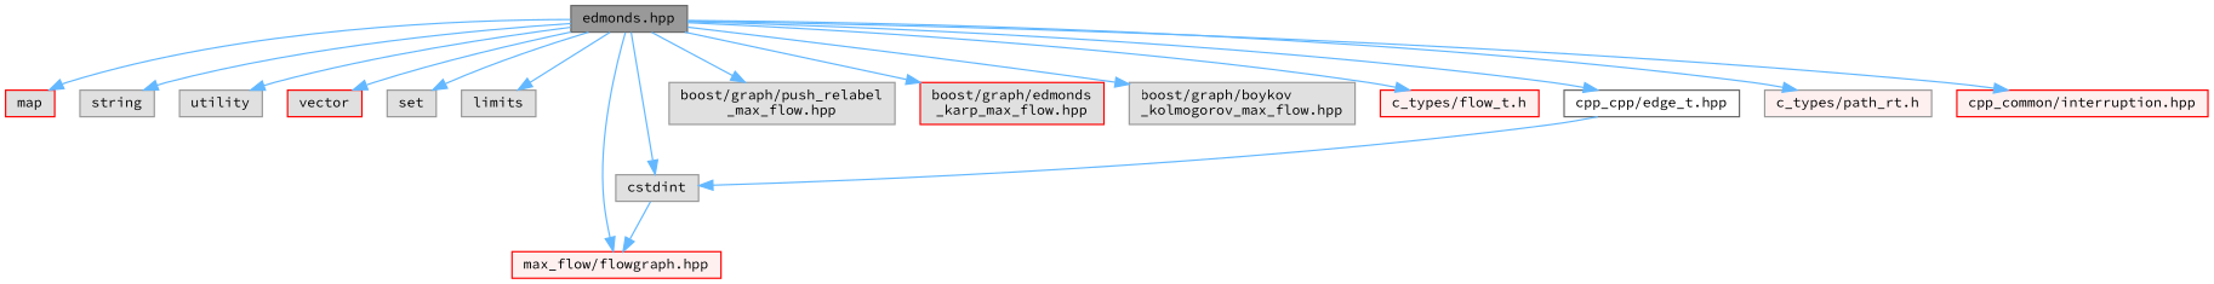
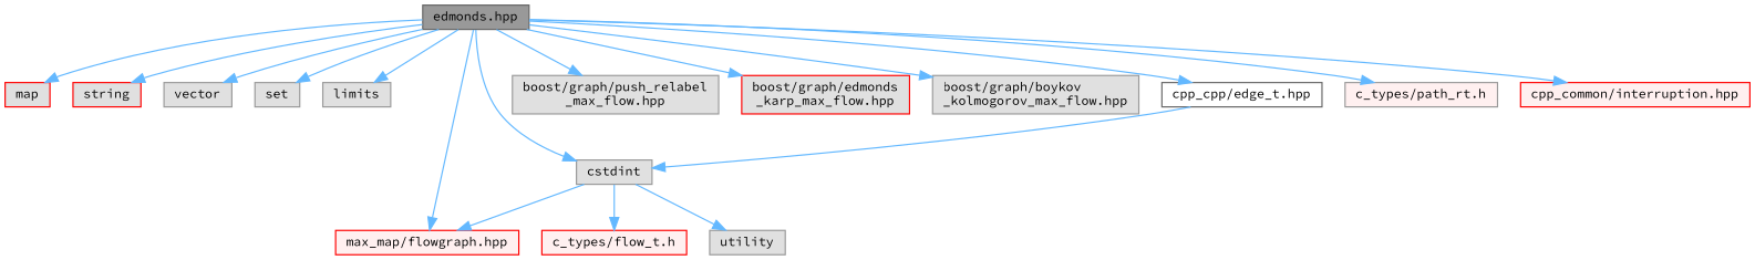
  digraph {
    fontname="Source Code Pro"
    node [color=grey60 fillcolor="#E0E0E0" fontname="Source Code Pro" fontsize=10 shape=box style=filled]
    edge [color=steelblue1 fontname="Source Code Pro" fontsize=10 labelfontname=Helvetica labelfontsize=10 style=solid]
    n1 [color=gray40 fillcolor=grey60 fontcolor=black height=0.2 label="edmonds.hpp" width=0.4]
    n2 [color=red height=0.2 label=map width=0.4]
-   n3 [height=0.2 label=string width=0.4]
+   n3 [color=red height=0.2 label=string width=0.4]
    n4 [height=0.2 label=utility width=0.4]
-   n5 [color=red height=0.2 label=vector width=0.4]
+   n5 [height=0.2 label=vector width=0.4]
    n6 [height=0.2 label=set width=0.4]
    n7 [height=0.2 label=limits width=0.4]
    n8 [height=0.2 label=cstdint width=0.4]
-   n9 [color=red fillcolor="#FFF0F0" height=0.2 label="max_flow/flowgraph.hpp" width=0.4]
+   n9 [color=red fillcolor="#FFF0F0" height=0.2 label="max_map/flowgraph.hpp" width=0.4]
    n10 [height=0.2 label="boost/graph/push_relabel\l_max_flow.hpp" width=0.4]
    n11 [color=red height=0.2 label="boost/graph/edmonds\l_karp_max_flow.hpp" width=0.4]
    n12 [height=0.2 label="boost/graph/boykov\l_kolmogorov_max_flow.hpp" width=0.4]
    n13 [color=red fillcolor="#FFF0F0" height=0.2 label="c_types/flow_t.h" width=0.4]
    n14 [color=grey40 fillcolor=white height=0.2 label="cpp_cpp/edge_t.hpp" width=0.4]
    n15 [fillcolor="#FFF0F0" height=0.2 label="c_types/path_rt.h" width=0.4]
    n16 [color=red fillcolor="#FFF0F0" height=0.2 label="cpp_common/interruption.hpp" width=0.4]
    n1 -> n2
    n1 -> n3
-   n1 -> n4
+   n8 -> n4
    n1 -> n5
    n1 -> n6
    n1 -> n7
    n1 -> n8
    n1 -> n9
    n1 -> n10
    n1 -> n11
    n1 -> n12
-   n1 -> n13
+   n8 -> n13
    n1 -> n14
    n1 -> n15
    n1 -> n16
    n8 -> n9
    n14 -> n8
  }
